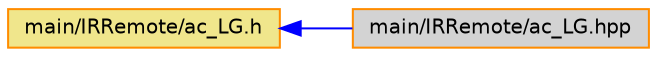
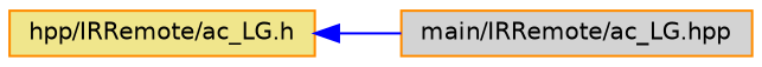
  digraph {
    rankdir=LR
    node [color=darkorange fontname=Helvetica fontsize=10 shape=record style=filled]
-   n1 [fillcolor=khaki fontcolor=black height=0.2 label="main/IRRemote/ac_LG.h" width=0.4]
+   n1 [fillcolor=khaki fontcolor=black height=0.2 label="hpp/IRRemote/ac_LG.h" width=0.4]
    n2 [fillcolor=lightgrey height=0.2 label="main/IRRemote/ac_LG.hpp" width=0.4]
    n1 -> n2 [color=blue dir=back fontname=Helvetica fontsize=10 labelfontname=Helvetica labelfontsize=10 style=solid]
  }
